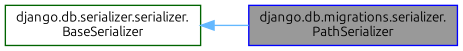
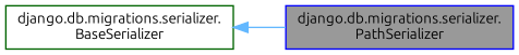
  digraph {
    rankdir=LR
    fontname=Ubuntu
    node [fontname=Ubuntu fontsize=10 shape=box style=filled]
    n1 [color=blue fillcolor=grey60 fontcolor=black height=0.2 label="django.db.migrations.serializer.\lPathSerializer" width=0.4]
-   n2 [color=darkgreen fillcolor=white height=0.2 label="django.db.serializer.serializer.\lBaseSerializer" width=0.4]
+   n2 [color=darkgreen fillcolor=white height=0.2 label="django.db.migrations.serializer.\lBaseSerializer" width=0.4]
    n2 -> n1 [color=steelblue1 dir=back fontname=Ubuntu fontsize=10 labelfontname=Helvetica labelfontsize=10 style=solid]
  }
